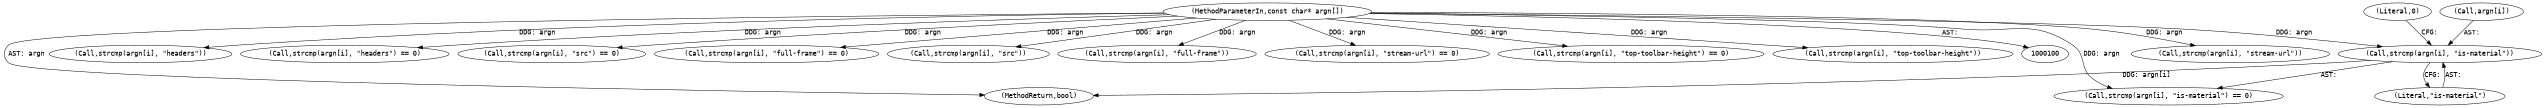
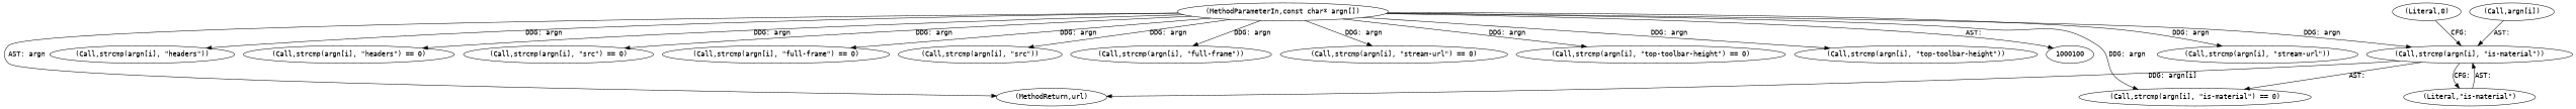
  digraph {
    fontname="DejaVu Sans Mono"
    node [fontname="DejaVu Sans Mono"]
    edge [fontname="DejaVu Sans Mono"]
    n1 [label="(Call,strcmp(argn[i], \"is-material\"))"]
    n2 [label="(Literal,\"is-material\")"]
-   n3 [label="(MethodReturn,bool)"]
+   n3 [label="(MethodReturn,url)"]
    n4 [label="(Call,strcmp(argn[i], \"is-material\") == 0)"]
    n5 [label="(MethodParameterIn,const char* argn[])"]
    n6 [label="(Call,strcmp(argn[i], \"stream-url\"))"]
    n7 [label="(Call,strcmp(argn[i], \"headers\"))"]
    n8 [label="(Call,strcmp(argn[i], \"headers\") == 0)"]
    n9 [label="(Call,strcmp(argn[i], \"src\") == 0)"]
    n10 [label="(Call,strcmp(argn[i], \"full-frame\") == 0)"]
    n11 [label="(Call,strcmp(argn[i], \"src\"))"]
    n12 [label="(Call,strcmp(argn[i], \"full-frame\"))"]
    n13 [label="(Call,strcmp(argn[i], \"stream-url\") == 0)"]
    n14 [label="(Call,strcmp(argn[i], \"top-toolbar-height\") == 0)"]
    n15 [label="(Call,strcmp(argn[i], \"top-toolbar-height\"))"]
    1000100
    n17 [label="(Call,argn[i])"]
    n18 [label="(Literal,0)"]
    n1 -> n2 [label="CFG: "]
    n1 -> n3 [label="DDG: argn[i]"]
    n1 -> n4 [label="AST: "]
    n2 -> n1 [label="AST: "]
    n5 -> n1 [label="DDG: argn"]
    n5 -> n3 [label="AST: argn"]
    n5 -> n4 [label="DDG: argn"]
    n5 -> n6 [label="DDG: argn"]
    n5 -> n7 [label="DDG: argn"]
    n5 -> n8 [label="DDG: argn"]
    n5 -> n9 [label="DDG: argn"]
    n5 -> n10 [label="DDG: argn"]
    n5 -> n11 [label="DDG: argn"]
    n5 -> n12 [label="DDG: argn"]
    n5 -> n13 [label="DDG: argn"]
    n5 -> n14 [label="DDG: argn"]
    n5 -> n15 [label="DDG: argn"]
    n5 -> 1000100 [label="AST: "]
    n17 -> n1 [label="AST: "]
    n18 -> n1 [label="CFG: "]
  }
